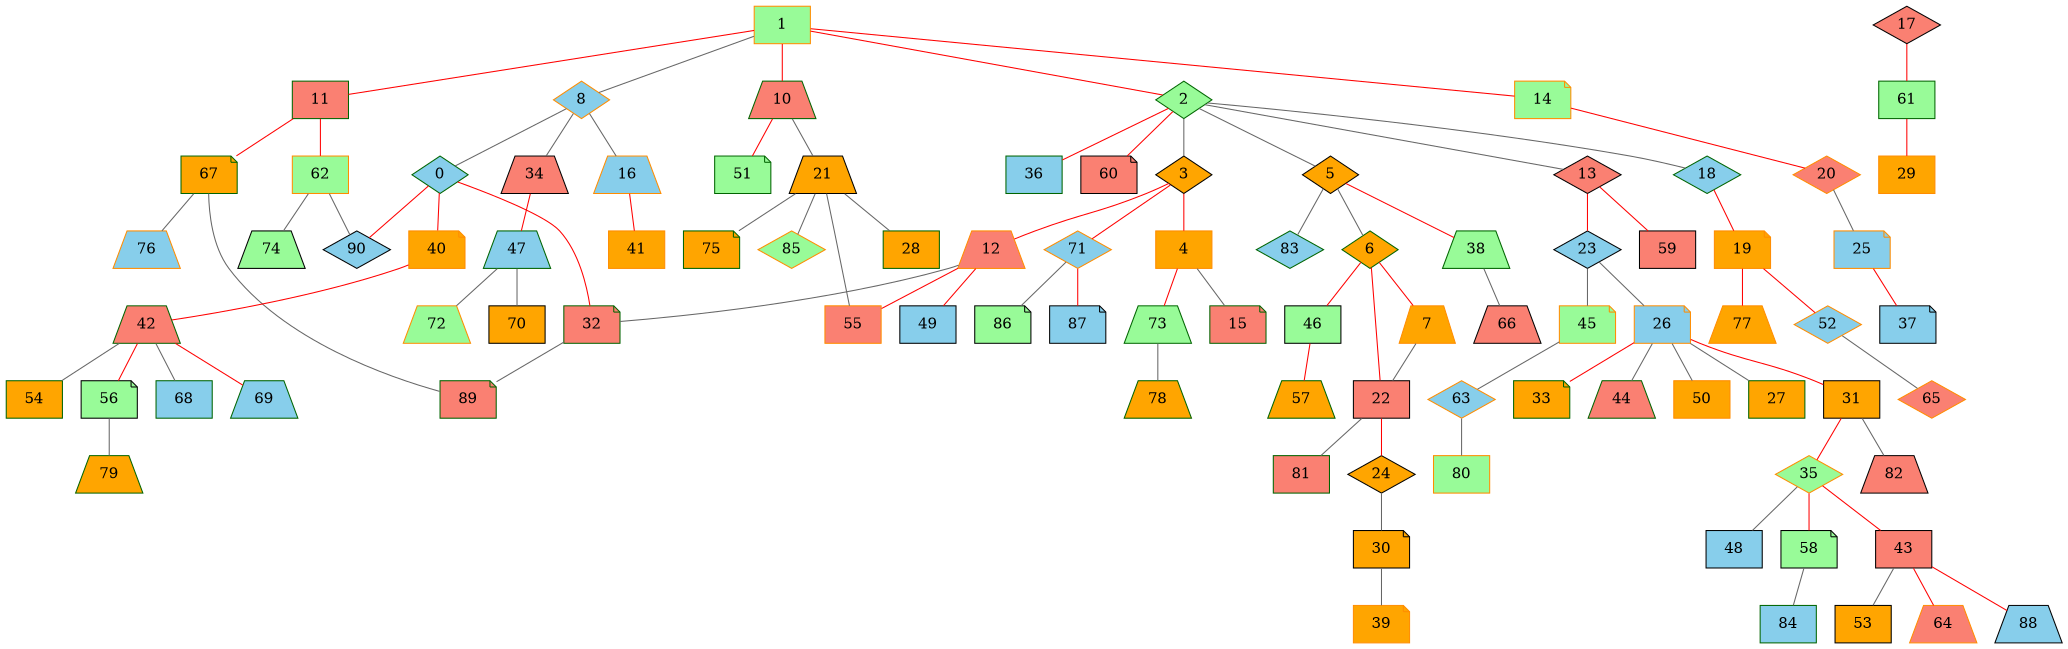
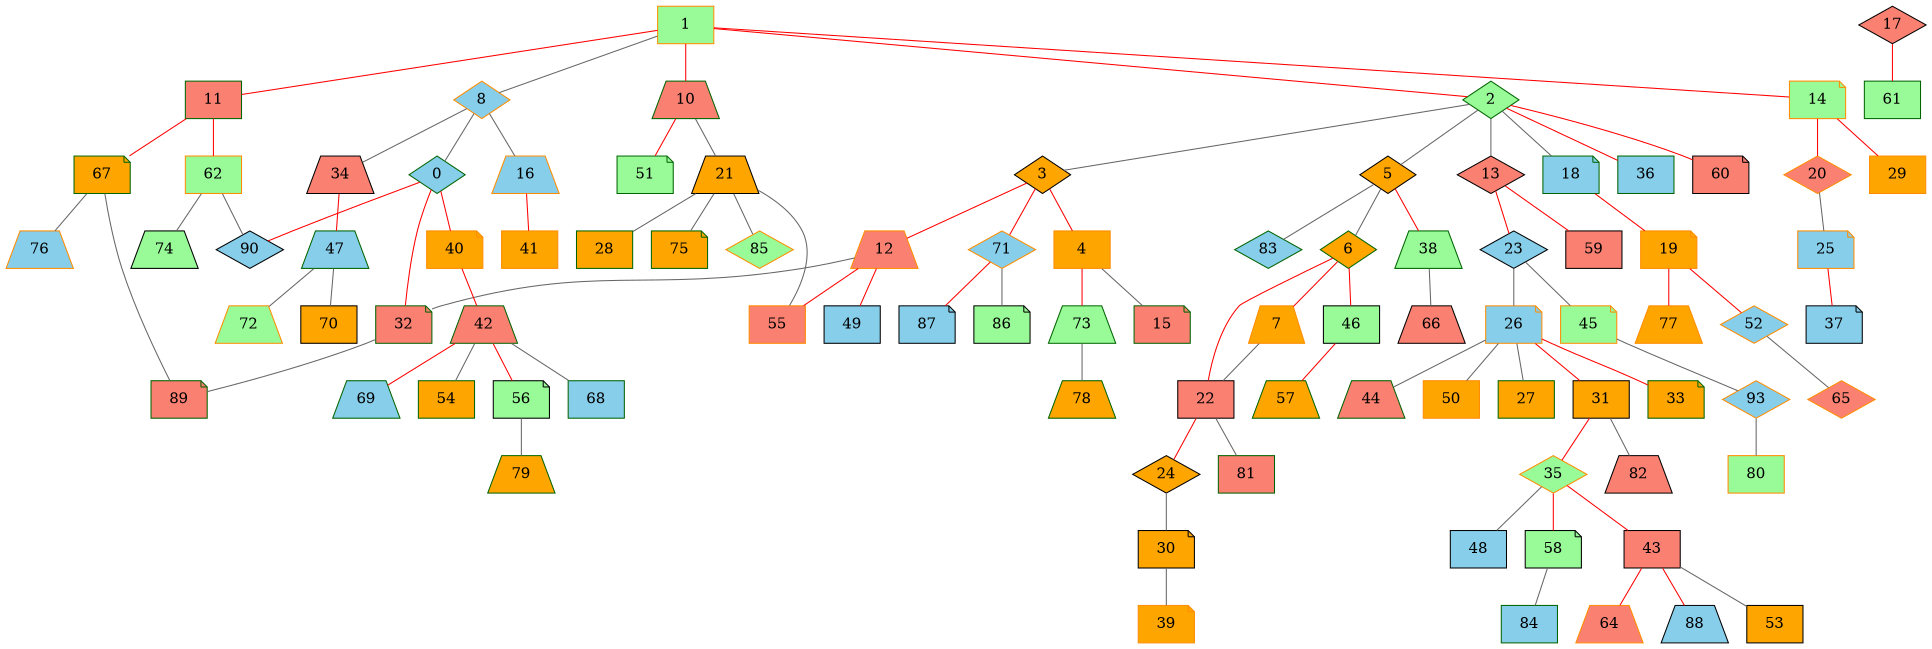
  graph {
    node [color=darkgreen fillcolor=orange shape=box style=filled]
    edge [color=gray40]
    1 [color=darkorange fillcolor=palegreen]
    2 [fillcolor=palegreen shape=diamond]
    8 [color=darkorange fillcolor=skyblue shape=diamond]
    10 [fillcolor=salmon shape=trapezium]
    11 [fillcolor=salmon]
    14 [color=darkorange fillcolor=palegreen shape=note]
    3 [color=black shape=diamond]
    5 [color=black shape=diamond]
    13 [color=black fillcolor=salmon shape=diamond]
-   18 [fillcolor=skyblue shape=diamond]
+   18 [fillcolor=skyblue shape=note]
    36 [fillcolor=skyblue]
    60 [color=black fillcolor=salmon shape=note]
    n13 [fillcolor=skyblue label=0 shape=diamond]
    16 [color=darkorange fillcolor=skyblue shape=trapezium]
    34 [color=black fillcolor=salmon shape=trapezium]
    21 [color=black shape=trapezium]
    51 [fillcolor=palegreen shape=note]
    62 [color=darkorange fillcolor=palegreen]
    67 [shape=note]
    20 [color=darkorange fillcolor=salmon shape=diamond]
    29 [color=darkorange]
    4 [color=darkorange]
    12 [color=darkorange fillcolor=salmon shape=trapezium]
    71 [color=darkorange fillcolor=skyblue shape=diamond]
    6 [shape=diamond]
    38 [fillcolor=palegreen shape=trapezium]
    83 [fillcolor=skyblue shape=diamond]
    23 [color=black fillcolor=skyblue shape=diamond]
    59 [color=black fillcolor=salmon]
    19 [color=darkorange shape=note]
    32 [fillcolor=salmon shape=note]
    40 [color=darkorange shape=note]
    90 [color=black fillcolor=skyblue shape=diamond]
    41 [color=darkorange]
    47 [fillcolor=skyblue shape=trapezium]
    55 [color=darkorange fillcolor=salmon]
    28
    75 [shape=note]
    85 [color=darkorange fillcolor=palegreen shape=diamond]
    74 [color=black fillcolor=palegreen shape=trapezium]
    89 [fillcolor=salmon shape=note]
    76 [color=darkorange fillcolor=skyblue shape=trapezium]
    25 [color=darkorange fillcolor=skyblue shape=note]
    15 [fillcolor=salmon shape=note]
    73 [fillcolor=palegreen shape=trapezium]
    49 [color=black fillcolor=skyblue]
    86 [color=black fillcolor=palegreen shape=note]
    87 [color=black fillcolor=skyblue shape=note]
    7 [color=darkorange shape=trapezium]
    22 [color=black fillcolor=salmon]
    46 [color=black fillcolor=palegreen]
    66 [color=black fillcolor=salmon shape=trapezium]
    26 [color=darkorange fillcolor=skyblue shape=note]
    45 [color=darkorange fillcolor=palegreen shape=note]
    52 [color=darkorange fillcolor=skyblue shape=diamond]
    77 [color=darkorange shape=trapezium]
    78 [shape=trapezium]
    24 [color=black shape=diamond]
    81 [fillcolor=salmon]
    57 [shape=trapezium]
    30 [color=black shape=note]
    42 [fillcolor=salmon shape=trapezium]
    17 [color=black fillcolor=salmon shape=diamond]
    61 [fillcolor=palegreen]
    70 [color=black]
    72 [color=darkorange fillcolor=palegreen shape=trapezium]
    54
    56 [color=black fillcolor=palegreen shape=note]
    68 [fillcolor=skyblue]
    69 [fillcolor=skyblue shape=trapezium]
    27
    31 [color=black]
    33 [shape=note]
    44 [fillcolor=salmon shape=trapezium]
    50 [color=darkorange]
-   63 [color=darkorange fillcolor=skyblue shape=diamond]
+   63 [color=darkorange fillcolor=skyblue shape=diamond label=93]
    37 [color=black fillcolor=skyblue shape=note]
    65 [color=darkorange fillcolor=salmon shape=diamond]
    39 [color=darkorange shape=note]
    35 [color=darkorange fillcolor=palegreen shape=diamond]
    82 [color=black fillcolor=salmon shape=trapezium]
    80 [color=darkorange fillcolor=palegreen]
    43 [color=black fillcolor=salmon]
    48 [color=black fillcolor=skyblue]
    58 [color=black fillcolor=palegreen shape=note]
    53 [color=black]
    64 [color=darkorange fillcolor=salmon shape=trapezium]
    88 [color=black fillcolor=skyblue shape=trapezium]
    84 [fillcolor=skyblue]
    79 [shape=trapezium]
    1 -- 2 [color=red]
    1 -- 8
    1 -- 10 [color=red]
    1 -- 11 [color=red]
    1 -- 14 [color=red]
    2 -- 3
    2 -- 5
    2 -- 13
    2 -- 18
    2 -- 36 [color=red]
    2 -- 60 [color=red]
    8 -- n13
    8 -- 16
    8 -- 34
    10 -- 21
    10 -- 51 [color=red]
    11 -- 62 [color=red]
    11 -- 67 [color=red]
    14 -- 20 [color=red]
-   61 -- 29 [color=red]
+   14 -- 29 [color=red]
    3 -- 4 [color=red]
    3 -- 12 [color=red]
    3 -- 71 [color=red]
    5 -- 6
    5 -- 38 [color=red]
    5 -- 83
    13 -- 23 [color=red]
    13 -- 59 [color=red]
    18 -- 19 [color=red]
    n13 -- 32 [color=red]
    n13 -- 40 [color=red]
    n13 -- 90 [color=red]
    16 -- 41 [color=red]
    34 -- 47 [color=red]
    21 -- 55
    21 -- 28
    21 -- 75
    21 -- 85
    62 -- 90
    62 -- 74
    67 -- 89
    67 -- 76
    20 -- 25
    4 -- 15
    4 -- 73 [color=red]
    12 -- 32
    12 -- 55 [color=red]
    12 -- 49 [color=red]
    71 -- 86
    71 -- 87 [color=red]
    6 -- 7 [color=red]
    6 -- 22 [color=red]
    6 -- 46 [color=red]
    38 -- 66
    23 -- 26
    23 -- 45
    19 -- 52 [color=red]
    19 -- 77 [color=red]
    32 -- 89
    40 -- 42 [color=red]
    47 -- 70
    47 -- 72
    25 -- 37 [color=red]
    73 -- 78
    7 -- 22
    22 -- 24 [color=red]
    22 -- 81
    46 -- 57 [color=red]
    26 -- 27
    26 -- 31 [color=red]
    26 -- 33 [color=red]
    26 -- 44
    26 -- 50
    45 -- 63
    52 -- 65
    24 -- 30
    30 -- 39
    42 -- 54
    42 -- 56 [color=red]
    42 -- 68
    42 -- 69 [color=red]
    17 -- 61 [color=red]
    56 -- 79
    31 -- 35 [color=red]
    31 -- 82
    63 -- 80
    35 -- 43 [color=red]
    35 -- 48
    35 -- 58 [color=red]
    43 -- 53
    43 -- 64 [color=red]
    43 -- 88 [color=red]
    58 -- 84
  }
